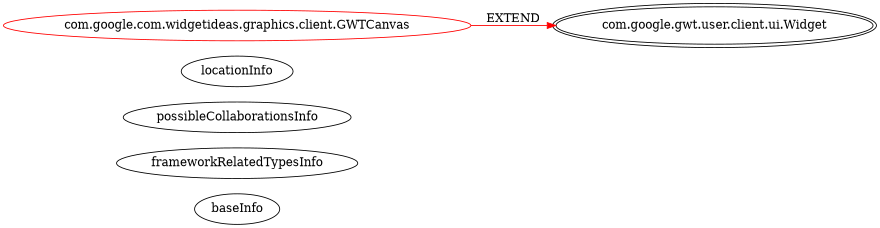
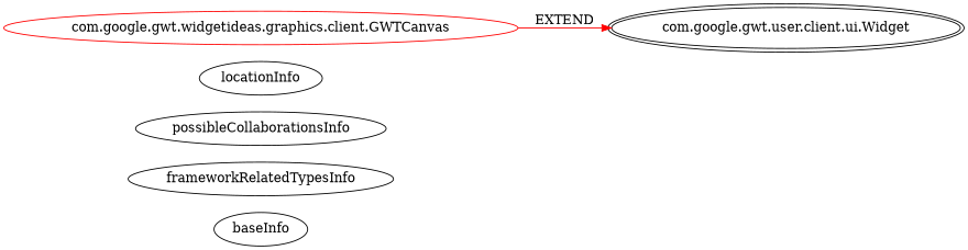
  digraph {
    rankdir=LR
    baseInfo [category=extension_graph graphId=734 isAnonymous=false possibleRelation=false]
    frameworkRelatedTypesInfo [0="com.google.gwt.user.client.ui.Widget"]
    possibleCollaborationsInfo
    locationInfo [contextSignature=GWTCanvas filePath="/aramk-mechanix/mechanix-master/src/com/google/gwt/widgetideas/graphics/client/GWTCanvas.java" graphId=734 projectName="aramk-mechanix"]
-   n5 [color=red isFrameworkType=false label="com.google.com.widgetideas.graphics.client.GWTCanvas" vertexType=ROOT_CLIENT_CLASS_DECLARATION]
+   n5 [color=red isFrameworkType=false label="com.google.gwt.widgetideas.graphics.client.GWTCanvas" vertexType=ROOT_CLIENT_CLASS_DECLARATION]
    n6 [isFrameworkType=true label="com.google.gwt.user.client.ui.Widget" peripheries=2 vertexType=FRAMEWORK_CLASS_TYPE]
    n5 -> n6 [color=red label=EXTEND]
  }
